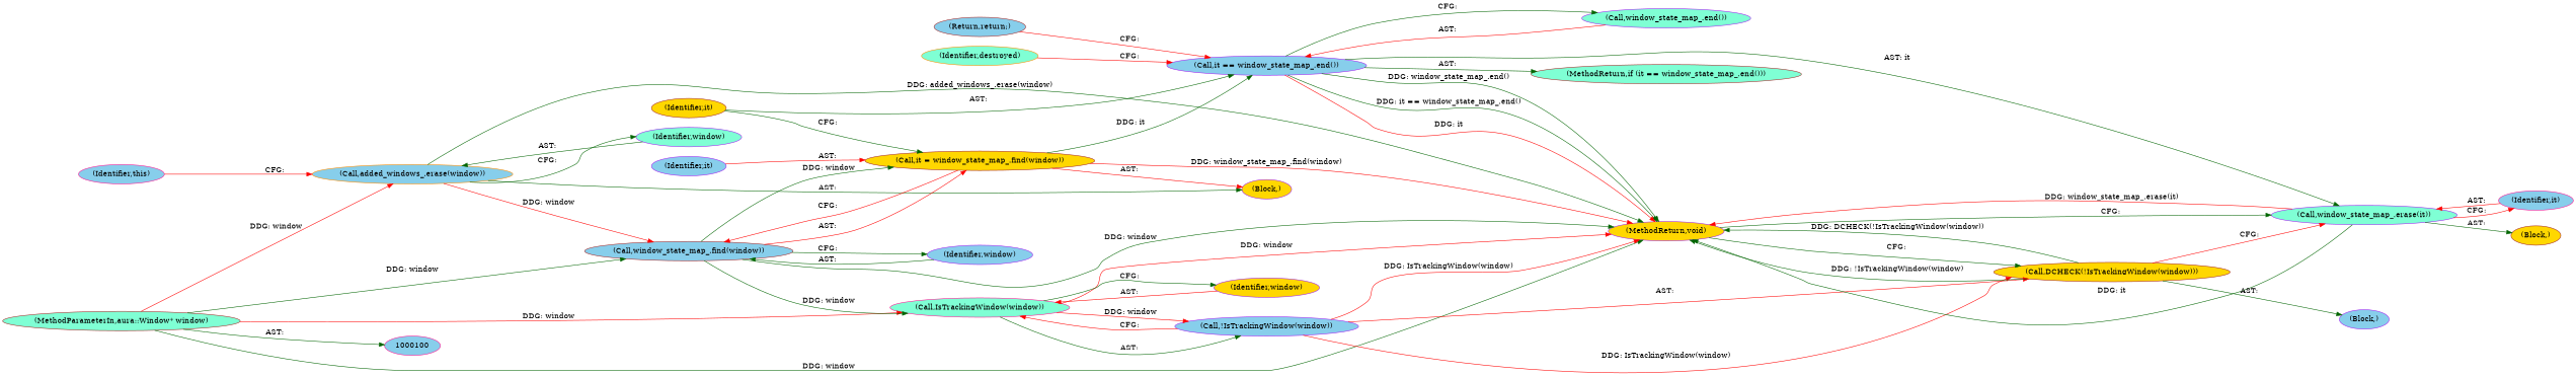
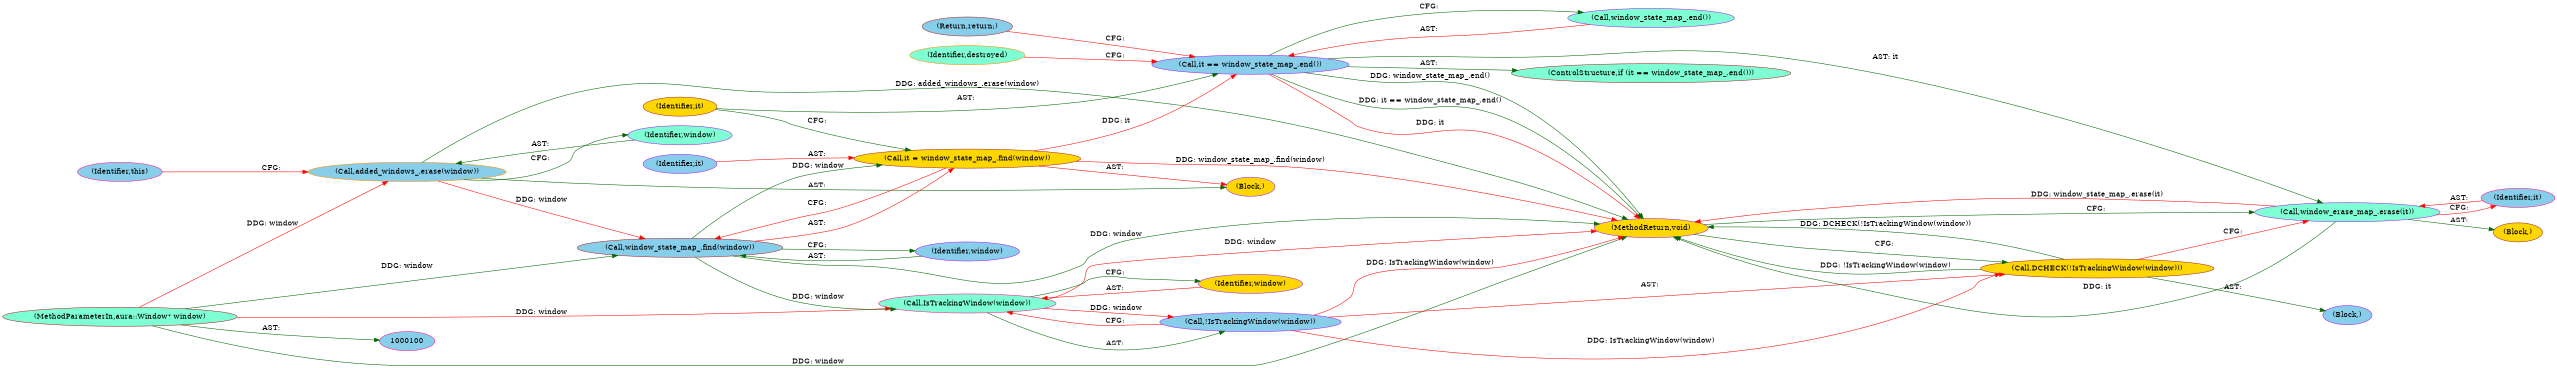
  digraph {
    rankdir=LR
    node [color=purple fillcolor=skyblue style=filled]
    edge [color=darkgreen]
    n1 [color=brown fillcolor=aquamarine label="(MethodParameterIn,aura::Window* window)"]
    n2 [color=darkorange label="(Call,added_windows_.erase(window))"]
    n3 [color=brown label="(Call,window_state_map_.find(window))"]
    n4 [color=deeppink fillcolor=aquamarine label="(Call,IsTrackingWindow(window))"]
    n5 [fillcolor=gold label="(MethodReturn,void)"]
    1000100 [color=deeppink]
    n7 [fillcolor=aquamarine label="(Identifier,window)"]
    n8 [fillcolor=gold label="(Block,)"]
    n9 [color=brown fillcolor=gold label="(Call,it = window_state_map_.find(window))"]
    n10 [label="(Identifier,window)"]
    n11 [label="(Call,!IsTrackingWindow(window))"]
    n12 [fillcolor=gold label="(Identifier,window)"]
-   n13 [fillcolor=aquamarine label="(Call,window_state_map_.erase(it))"]
+   n13 [fillcolor=aquamarine label="(Call,window_erase_map_.erase(it))"]
    n14 [color=brown fillcolor=gold label="(Call,DCHECK(!IsTrackingWindow(window)))"]
    n15 [label="(Call,it == window_state_map_.end())"]
-   n16 [color=brown fillcolor=aquamarine label="(MethodReturn,if (it == window_state_map_.end()))"]
+   n16 [color=brown fillcolor=aquamarine label="(ControlStructure,if (it == window_state_map_.end()))"]
    n17 [fillcolor=aquamarine label="(Call,window_state_map_.end())"]
    n18 [color=deeppink label="(Identifier,it)"]
    n19 [color=brown fillcolor=gold label="(Block,)"]
    n20 [label="(Block,)"]
    n21 [color=brown fillcolor=gold label="(Identifier,it)"]
    n22 [label="(Identifier,it)"]
    n23 [color=deeppink label="(Identifier,this)"]
    n24 [color=brown label="(Return,return;)"]
    n25 [color=darkorange fillcolor=aquamarine label="(Identifier,destroyed)"]
    n1 -> n2 [color=red label="DDG: window"]
    n1 -> n3 [label="DDG: window"]
    n1 -> n4 [color=red label="DDG: window"]
    n1 -> n5 [label="DDG: window"]
    n1 -> 1000100 [label="AST: "]
    n2 -> n3 [color=red label="DDG: window"]
    n2 -> n5 [label="DDG: added_windows_.erase(window)"]
    n2 -> n7 [label="CFG: "]
    n2 -> n8 [label="AST: "]
    n3 -> n4 [label="DDG: window"]
    n3 -> n5 [label="DDG: window"]
    n3 -> n9 [color=red label="AST: "]
    n3 -> n9 [label="DDG: window"]
    n3 -> n10 [label="CFG: "]
    n4 -> n5 [color=red label="DDG: window"]
    n4 -> n11 [label="AST: "]
    n4 -> n11 [color=red label="DDG: window"]
    n4 -> n12 [label="CFG: "]
    n5 -> n13 [label="CFG: "]
    n5 -> n14 [label="CFG: "]
    n7 -> n2 [label="AST: "]
    n9 -> n3 [color=red label="CFG: "]
    n9 -> n5 [color=red label="DDG: window_state_map_.find(window)"]
    n9 -> n8 [color=red label="AST: "]
-   n9 -> n15 [label="DDG: it"]
+   n9 -> n15 [color=red label="DDG: it"]
    n10 -> n3 [label="AST: "]
    n11 -> n4 [color=red label="CFG: "]
    n11 -> n5 [color=red label="DDG: IsTrackingWindow(window)"]
    n11 -> n14 [color=red label="AST: "]
    n11 -> n14 [color=red label="DDG: IsTrackingWindow(window)"]
    n12 -> n4 [color=red label="AST: "]
    n13 -> n5 [label="DDG: it"]
    n13 -> n5 [color=red label="DDG: window_state_map_.erase(it)"]
    n13 -> n18 [color=red label="CFG: "]
    n13 -> n19 [label="AST: "]
    n14 -> n5 [label="DDG: !IsTrackingWindow(window)"]
    n14 -> n5 [label="DDG: DCHECK(!IsTrackingWindow(window))"]
    n14 -> n13 [color=red label="CFG: "]
    n14 -> n20 [label="AST: "]
    n15 -> n5 [label="DDG: it == window_state_map_.end()"]
    n15 -> n5 [color=red label="DDG: it"]
    n15 -> n5 [label="DDG: window_state_map_.end()"]
    n15 -> n13 [label="AST: it"]
    n15 -> n16 [label="AST: "]
    n15 -> n17 [label="CFG: "]
    n17 -> n15 [color=red label="AST: "]
    n18 -> n13 [color=red label="AST: "]
    n21 -> n9 [label="CFG: "]
    n21 -> n15 [label="AST: "]
    n22 -> n9 [color=red label="AST: "]
    n23 -> n2 [color=red label="CFG: "]
    n24 -> n15 [color=red label="CFG: "]
    n25 -> n15 [color=red label="CFG: "]
  }
